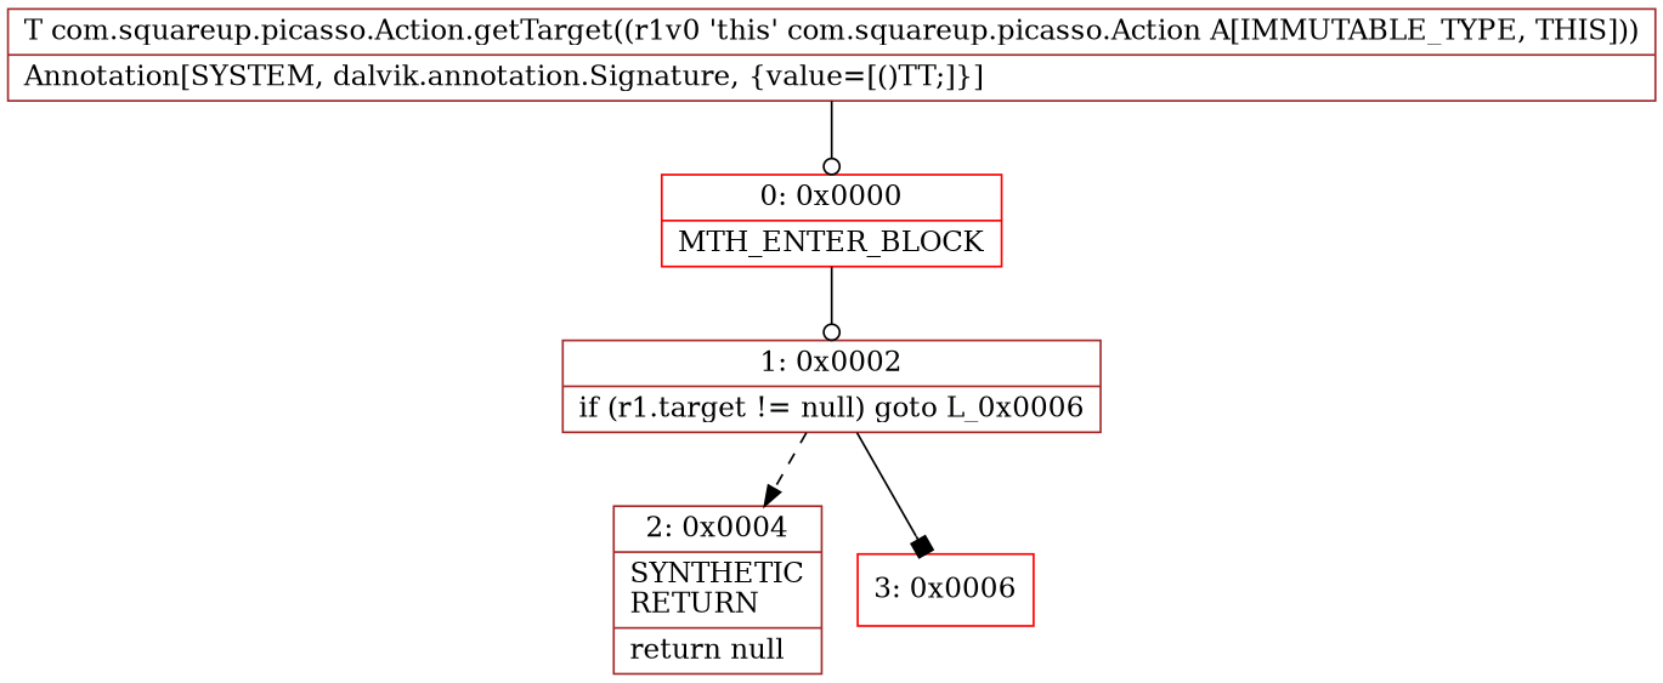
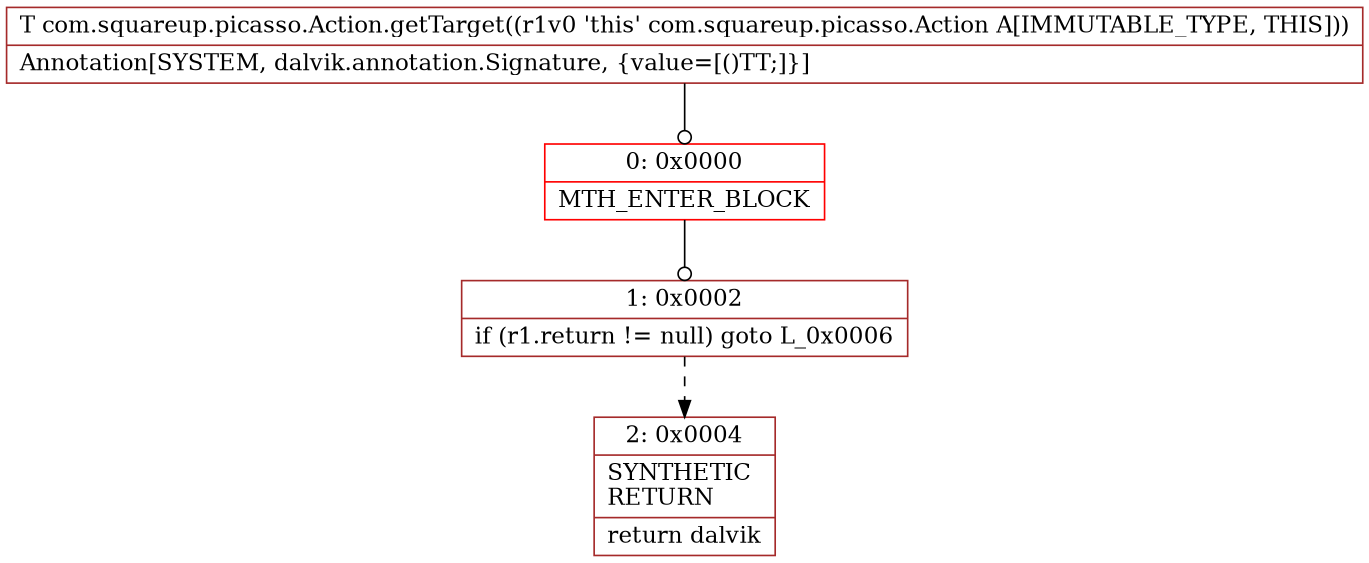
  digraph {
    node [color=brown shape=record]
    edge [arrowhead=odot]
    n1 [color=red label="{0\:\ 0x0000|MTH_ENTER_BLOCK\l}"]
-   n2 [label="{1\:\ 0x0002|if (r1.target != null) goto L_0x0006\l}"]
-   n3 [label="{2\:\ 0x0004|SYNTHETIC\lRETURN\l|return null\l}"]
-   n4 [color=red label="{3\:\ 0x0006}"]
+   n2 [label="{1\:\ 0x0002|if (r1.return != null) goto L_0x0006\l}"]
+   n3 [label="{2\:\ 0x0004|SYNTHETIC\lRETURN\l|return dalvik\l}"]
    n5 [label="{T com.squareup.picasso.Action.getTarget((r1v0 'this' com.squareup.picasso.Action A[IMMUTABLE_TYPE, THIS]))  | Annotation[SYSTEM, dalvik.annotation.Signature, \{value=[()TT;]\}]\l}"]
    n1 -> n2
    n2 -> n3 [arrowhead=normal style=dashed]
-   n2 -> n4 [arrowhead=box]
    n5 -> n1
  }
